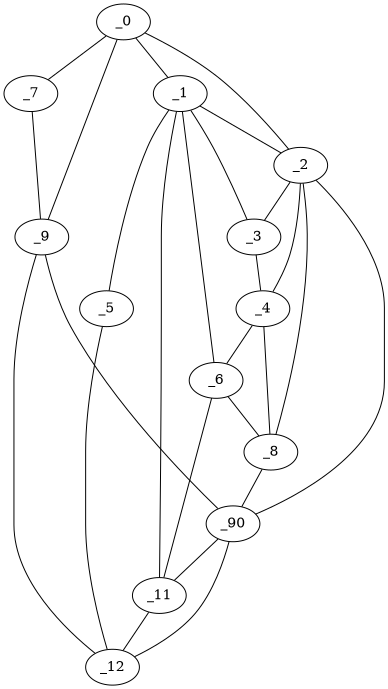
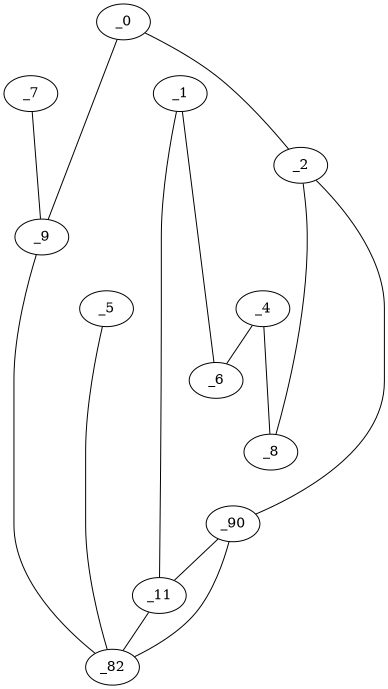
  graph {
    node [x=81 y=78]
    edge [valence=2]
    _0 [x=45 y=7]
    _1 [x=60 y=99]
    _2 [x=61]
    _7 [y=6]
    _9 [x=86 y=55]
-   _3 [x=62 y=88]
    _5 [x=72 y=121]
    _6 [x=77 y=87]
    _11 [x=87 y=106]
    _4 [x=69 y=85]
    _8
    n12 [label=_90 x=86 y=60]
-   _12 [x=90 y=115]
-   _0 -- _1 [valence=1]
+   _12 [x=90 y=115 label=_82]
    _0 -- _2
-   _0 -- _7 [valence=1]
    _0 -- _9
-   _1 -- _2
-   _1 -- _3 [valence=1]
-   _1 -- _5 [valence=1]
    _1 -- _6
    _1 -- _11
-   _2 -- _3
-   _2 -- _4 [valence=1]
    _2 -- _8
    _2 -- n12
    _7 -- _9 [valence=1]
-   _9 -- n12
    _9 -- _12 [valence=1]
-   _3 -- _4
    _5 -- _12 [valence=1]
-   _6 -- _11
-   _6 -- _8
    _11 -- _12
    _4 -- _6
    _4 -- _8
-   _8 -- n12
    n12 -- _11
    n12 -- _12 [valence=1]
  }
